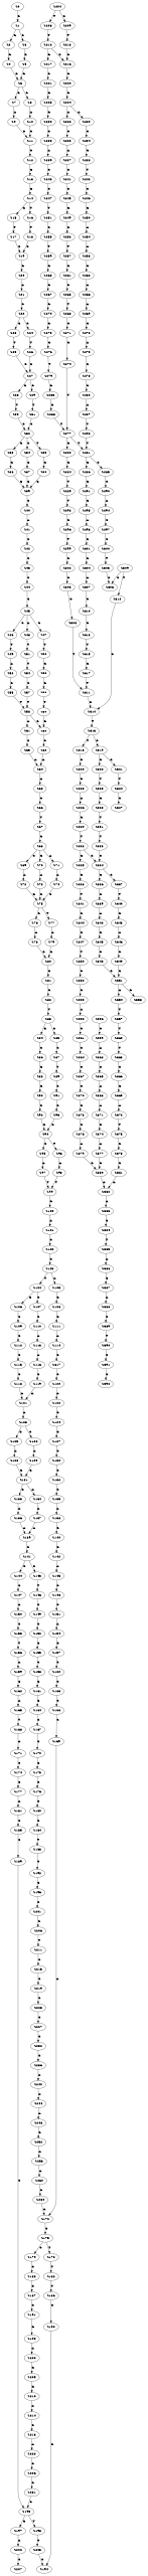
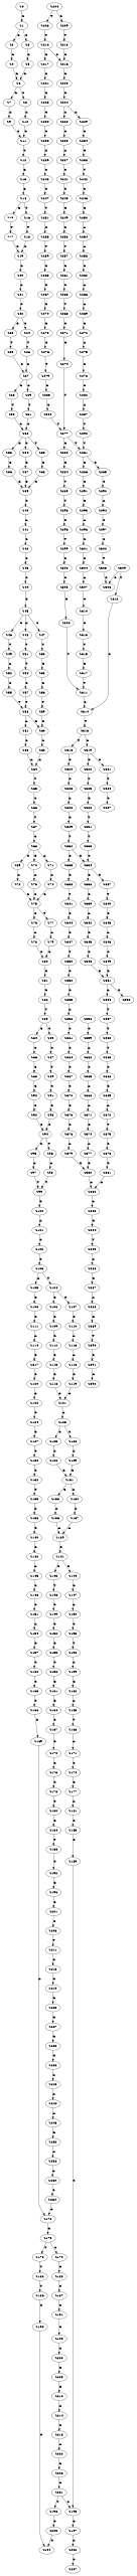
  strict digraph {
    S0
    S1
    S2
    S3
    S4
    S5
    S6
    S7
    S8
    S9
    S10
    S11
    S12
    S13
    S14
    S15
    S16
    S17
    S18
    S19
    S20
    S21
    S22
    S23
    S24
    S25
    S26
    S27
    S28
    S29
    S30
    S31
    S32
    S33
    S34
    S35
    S36
    S37
    S38
    S39
    S40
    S41
    S42
    S43
    S44
    S45
    S46
    S47
    S48
    S49
    S50
    S51
    S52
    S53
    S54
    S55
    S56
    S57
    S58
    S59
    S60
    S61
    S62
    S63
    S64
    S65
    S66
    S67
    S68
    S69
    S70
    S71
    S72
    S73
    S74
    S75
    S76
    S77
    S78
    S79
    S80
    S81
    S82
    S83
    S84
    S85
    S86
    S87
    S88
    S89
    S90
    S91
    S92
    S93
    S94
    S95
    S96
    S97
    S98
    S99
    S100
    S101
    S102
    S103
    S104
    S105
    S106
    S107
    S108
    S109
    S110
    S111
    S112
    S113
    S114
    S115
    S116
    n118 [label=S617]
    S118
    S119
    S120
    S121
    S122
    S123
    S124
    S125
    S126
    S127
    S128
    S129
    S130
    S131
    S132
    S133
    S134
    S135
    S136
    S137
    S138
    S139
    S140
    S141
    S142
    S143
    S144
    S145
    S146
    S147
    S148
    S149
    S150
    S151
    S152
    S153
    S154
    S155
    S156
    S157
    S158
    S159
    S160
    S161
    S162
    S163
    S164
    S165
    S166
    S167
    S168
    S169
    S170
    S171
    S172
    S173
    S174
    S175
    S176
    S177
    S178
    S179
    S180
    S181
    S182
    S183
    S184
    S185
    S186
    S187
    S188
    S189
    S190
    S191
    S192
    S193
    S194
    S195
    S196
    S197
    S198
    S200
    S201
    S202
    S203
    S205
    S206
    S207
    S204
    S208
    S209
    S210
    S211
    S212
    S213
    S214
    S215
    S216
    S217
    S218
    S219
    S220
    S221
    S222
    S223
    S224
    S225
    S226
    S227
    S228
    S229
    S230
    S231
    S232
    S233
    S234
    S235
    S236
    S237
    S238
    S239
    S240
    S241
    S242
    S243
    S244
    S245
    S246
    S247
    S248
    S249
    S250
    S251
    S252
    S253
    S254
    S255
    S256
    S257
    S258
    S259
    S260
    S261
    S262
    S263
    S264
    S265
    S266
    S267
    S268
    S269
    S270
    S271
    S272
    S273
    S274
    S275
    S276
    S277
    S278
    S279
    S280
    S281
    S282
    S283
    S284
    S285
    S286
    S287
    S288
    S289
    S290
    S291
    S292
    S293
    S294
    S295
    S296
    S297
    S298
    S299
    S300
    S301
    S302
    S303
    S304
    S305
    S306
    S307
    S308
    S310
    S311
    S309
    S312
    S313
    S314
    S315
    S316
    S317
    S318
    S319
    S320
    S321
    S322
    S323
    S324
    S325
    S326
    S327
    S328
    S329
    S331
    S332
    S333
    S334
    S335
    S336
    S337
    S338
    S339
    S340
    S341
    S342
    S343
    S344
    S345
    S346
    S347
    S348
    S349
    S350
    S351
    S352
    S353
    S354
    S355
    S357
    S358
    S356
    S359
    S360
    S361
    S362
    S363
    S364
    S365
    S366
    S367
    S368
    S369
    S370
    S371
    S372
    S373
    S374
    S375
    S376
    S377
    S378
    S379
    S380
    S381
    S382
    S383
    S384
    S385
    S386
    S387
    S388
    S389
    S390
    S391
    S392
    S0 -> S1 [label=C]
    S1 -> S2 [label=G]
    S1 -> S3 [label=C]
    S2 -> S4 [label=G]
    S3 -> S5 [label=G]
    S4 -> S6 [label=G]
    S5 -> S6 [label=G]
    S6 -> S7 [label=G]
    S6 -> S8 [label=C]
    S7 -> S9 [label=A]
    S8 -> S10 [label=A]
    S9 -> S11 [label=C]
    S10 -> S11 [label=C]
    S11 -> S12 [label=C]
    S12 -> S13 [label=G]
    S13 -> S14 [label=G]
    S14 -> S15 [label=G]
    S14 -> S16 [label=T]
    S15 -> S17 [label=T]
    S16 -> S18 [label=T]
    S17 -> S19 [label=C]
    S18 -> S19 [label=C]
    S19 -> S20 [label=G]
    S20 -> S21 [label=A]
    S21 -> S22 [label=C]
    S22 -> S23 [label=G]
    S22 -> S24 [label=C]
    S23 -> S25 [label=T]
    S24 -> S26 [label=T]
    S25 -> S27 [label=C]
    S26 -> S27 [label=C]
    S27 -> S28 [label=G]
    S27 -> S29 [label=C]
    S28 -> S30 [label=T]
    S29 -> S31 [label=T]
    S30 -> S32 [label=C]
    S31 -> S32 [label=C]
    S32 -> S33 [label=G]
    S32 -> S34 [label=C]
    S32 -> S35 [label=T]
    S33 -> S36 [label=G]
    S34 -> S37 [label=G]
    S35 -> S38 [label=G]
    S36 -> S39 [label=G]
    S37 -> S39 [label=G]
    S38 -> S39 [label=G]
    S39 -> S40 [label=C]
    S40 -> S41 [label=A]
    S41 -> S42 [label=C]
    S42 -> S43 [label=C]
    S43 -> S44 [label=C]
    S44 -> S45 [label=G]
    S45 -> S46 [label=C]
    S45 -> S47 [label=G]
    S45 -> S48 [label=A]
    S46 -> S49 [label=T]
    S47 -> S50 [label=T]
    S48 -> S51 [label=T]
    S49 -> S52 [label=A]
    S50 -> S53 [label=G]
    S51 -> S54 [label=T]
    S52 -> S55 [label=C]
    S53 -> S56 [label=G]
    S54 -> S57 [label=C]
    S55 -> S58 [label=T]
    S56 -> S59 [label=T]
    S57 -> S58 [label=T]
    S58 -> S60 [label=G]
    S58 -> S61 [label=A]
    S59 -> S60 [label=G]
    S60 -> S62 [label=C]
    S61 -> S63 [label=C]
    S62 -> S64 [label=A]
    S63 -> S64 [label=A]
-   S64 -> S65 [label=A]
+   S64 -> S65 [label=T]
    S65 -> S66 [label=C]
    S66 -> S67 [label=T]
    S67 -> S68 [label=G]
    S68 -> S69 [label=C]
    S68 -> S70 [label=G]
    S68 -> S71 [label=A]
    S69 -> S72 [label=A]
    S70 -> S73 [label=A]
    S71 -> S74 [label=A]
    S72 -> S75 [label=G]
    S73 -> S75 [label=G]
    S74 -> S75 [label=G]
    S75 -> S76 [label=C]
    S75 -> S77 [label=T]
    S76 -> S78 [label=A]
    S77 -> S79 [label=A]
    S78 -> S80 [label=G]
    S79 -> S80 [label=G]
    S80 -> S81 [label=G]
    S81 -> S82 [label=G]
    S82 -> S83 [label=T]
    S83 -> S84 [label=G]
    S83 -> S85 [label=C]
    S84 -> S86 [label=C]
    S85 -> S87 [label=C]
    S86 -> S88 [label=G]
    S87 -> S89 [label=T]
    S88 -> S90 [label=G]
    S89 -> S91 [label=C]
    S90 -> S92 [label=C]
    S91 -> S93 [label=C]
    S92 -> S94 [label=G]
    S93 -> S94 [label=G]
    S94 -> S95 [label=C]
    S94 -> S96 [label=T]
    S95 -> S97 [label=A]
    S96 -> S98 [label=A]
    S97 -> S99 [label=T]
    S98 -> S99 [label=T]
    S99 -> S100 [label=G]
    S100 -> S101 [label=A]
    S101 -> S102 [label=C]
    S102 -> S103 [label=C]
    S103 -> S104 [label=T]
    S103 -> S105 [label=A]
    S104 -> S106 [label=G]
    S104 -> S107 [label=C]
    S105 -> S108 [label=G]
    S106 -> S109 [label=C]
    S107 -> S110 [label=C]
    S108 -> S111 [label=G]
    S109 -> S112 [label=G]
    S110 -> S113 [label=A]
    S111 -> S114 [label=A]
    S112 -> S115 [label=C]
    S113 -> S116 [label=A]
    S114 -> n118 [label=C]
    S115 -> S118 [label=G]
    S116 -> S119 [label=G]
    n118 -> S120 [label=C]
    S118 -> S121 [label=A]
    S119 -> S121 [label=A]
    S120 -> S122 [label=A]
    S121 -> S123 [label=A]
    S122 -> S124 [label=G]
    S123 -> S125 [label=G]
    S123 -> S126 [label=C]
    S124 -> S127 [label=G]
    S125 -> S128 [label=A]
    S126 -> S129 [label=A]
    S127 -> S130 [label=C]
    S128 -> S131 [label=G]
    S129 -> S131 [label=G]
    S130 -> S132 [label=C]
    S131 -> S133 [label=G]
    S131 -> S134 [label=A]
    S132 -> S135 [label=C]
    S133 -> S136 [label=A]
    S134 -> S137 [label=A]
    S135 -> S138 [label=A]
    S136 -> S139 [label=A]
    S137 -> S139 [label=A]
    S138 -> S140 [label=G]
    S139 -> S141 [label=C]
    S140 -> S142 [label=G]
    S141 -> S143 [label=C]
    S141 -> S144 [label=G]
    S142 -> S145 [label=A]
    S143 -> S146 [label=T]
    S144 -> S147 [label=G]
    S145 -> S148 [label=C]
    S146 -> S149 [label=C]
    S147 -> S150 [label=A]
    S148 -> S151 [label=C]
    S149 -> S152 [label=C]
    S150 -> S153 [label=C]
    S151 -> S154 [label=A]
    S152 -> S155 [label=G]
    S153 -> S156 [label=T]
    S154 -> S157 [label=G]
    S155 -> S158 [label=C]
    S156 -> S159 [label=A]
    S157 -> S160 [label=C]
    S158 -> S161 [label=G]
    S159 -> S162 [label=G]
    S160 -> S163 [label=C]
    S161 -> S164 [label=G]
    S162 -> S165 [label=A]
    S163 -> S166 [label=C]
    S164 -> S167 [label=C]
    S165 -> S168 [label=T]
    S166 -> S169 [label=C]
    S167 -> S170 [label=G]
    S168 -> S171 [label=A]
    S169 -> S172 [label=A]
    S170 -> S173 [label=G]
    S171 -> S174 [label=C]
    S172 -> S175 [label=G]
    S173 -> S176 [label=C]
    S174 -> S177 [label=G]
    S175 -> S178 [label=T]
    S175 -> S179 [label=C]
    S176 -> S180 [label=C]
    S177 -> S181 [label=A]
    S178 -> S182 [label=T]
    S179 -> S183 [label=C]
    S180 -> S184 [label=G]
    S181 -> S185 [label=C]
    S182 -> S186 [label=T]
    S183 -> S187 [label=C]
    S184 -> S188 [label=T]
    S185 -> S189 [label=C]
    S186 -> S190 [label=C]
    S187 -> S191 [label=C]
    S188 -> S192 [label=C]
    S189 -> S193 [label=C]
    S190 -> S194 [label=C]
    S191 -> S195 [label=G]
    S192 -> S196 [label=G]
    S193 -> S197 [label=G]
-   S193 -> S198 [label=T]
+   S231 -> S198 [label=T]
    S195 -> S200 [label=A]
    S196 -> S201 [label=C]
    S197 -> S202 [label=A]
    S198 -> S203 [label=C]
    S200 -> S205 [label=G]
    S201 -> S206 [label=C]
    S202 -> S207 [label=C]
    S203 -> S194 [label=C]
    S205 -> S210 [label=G]
    S206 -> S211 [label=T]
    S204 -> S208 [label=T]
    S204 -> S209 [label=C]
    S208 -> S212 [label=T]
    S209 -> S213 [label=T]
    S210 -> S214 [label=A]
    S211 -> S215 [label=C]
    S212 -> S216 [label=C]
    S212 -> S217 [label=G]
    S213 -> S216 [label=C]
    S214 -> S218 [label=C]
    S215 -> S219 [label=G]
    S216 -> S220 [label=G]
    S217 -> S221 [label=C]
    S218 -> S222 [label=A]
    S219 -> S223 [label=G]
    S220 -> S224 [label=G]
    S221 -> S225 [label=G]
    S222 -> S226 [label=C]
    S223 -> S227 [label=G]
    S224 -> S228 [label=A]
    S224 -> S229 [label=A]
    S225 -> S230 [label=G]
    S226 -> S231 [label=C]
    S227 -> S232 [label=G]
    S228 -> S233 [label=C]
    S229 -> S234 [label=C]
    S230 -> S235 [label=C]
    S231 -> S193 [label=C]
    S232 -> S236 [label=G]
    S233 -> S237 [label=A]
    S234 -> S238 [label=G]
    S235 -> S239 [label=A]
    S236 -> S240 [label=A]
    S237 -> S241 [label=C]
    S238 -> S242 [label=T]
    S239 -> S243 [label=C]
    S240 -> S244 [label=A]
    S241 -> S245 [label=C]
    S242 -> S246 [label=C]
    S243 -> S247 [label=C]
    S244 -> S248 [label=A]
    S245 -> S249 [label=G]
    S246 -> S250 [label=G]
    S247 -> S251 [label=T]
    S248 -> S252 [label=G]
    S249 -> S253 [label=C]
    S250 -> S254 [label=A]
    S251 -> S255 [label=C]
    S252 -> S256 [label=A]
    S253 -> S257 [label=T]
    S254 -> S258 [label=A]
    S255 -> S259 [label=T]
    S256 -> S260 [label=A]
    S257 -> S261 [label=G]
    S258 -> S262 [label=G]
    S259 -> S263 [label=G]
    S260 -> S264 [label=C]
    S261 -> S265 [label=C]
    S262 -> S266 [label=A]
    S263 -> S267 [label=G]
    S264 -> S172 [label=A]
    S265 -> S268 [label=T]
    S266 -> S269 [label=A]
    S267 -> S270 [label=G]
    S268 -> S271 [label=C]
    S269 -> S272 [label=G]
    S270 -> S273 [label=G]
    S271 -> S274 [label=G]
    S272 -> S275 [label=A]
    S273 -> S276 [label=G]
    S274 -> S277 [label=T]
    S275 -> S278 [label=C]
    S276 -> S279 [label=T]
    S277 -> S280 [label=G]
    S277 -> S281 [label=T]
    S278 -> S282 [label=C]
    S279 -> S283 [label=G]
    S280 -> S284 [label=G]
    S281 -> S285 [label=C]
    S281 -> S286 [label=G]
    S282 -> S287 [label=A]
    S283 -> S288 [label=G]
    S284 -> S289 [label=T]
    S285 -> S290 [label=C]
    S286 -> S291 [label=G]
    S287 -> S292 [label=T]
    S288 -> S277 [label=T]
    S289 -> S293 [label=T]
    S290 -> S294 [label=A]
    S291 -> S295 [label=G]
    S292 -> S281 [label=T]
    S293 -> S296 [label=G]
    S294 -> S297 [label=C]
    S295 -> S298 [label=A]
    S296 -> S299 [label=T]
    S297 -> S300 [label=C]
    S298 -> S301 [label=C]
    S299 -> S302 [label=C]
    S300 -> S303 [label=T]
    S301 -> S304 [label=G]
    S302 -> S305 [label=C]
    S303 -> S306 [label=C]
    S304 -> S307 [label=A]
    S305 -> S308 [label=G]
    S307 -> S310 [label=C]
    S308 -> S311 [label=T]
    S310 -> S313 [label=G]
    S311 -> S314 [label=C]
    S309 -> S306 [label=C]
    S309 -> S312 [label=T]
    S312 -> S314 [label=C]
    S313 -> S315 [label=T]
    S314 -> S316 [label=T]
    S315 -> S317 [label=G]
    S316 -> S318 [label=T]
    S316 -> S319 [label=C]
    S317 -> S311 [label=T]
    S318 -> S320 [label=C]
    S319 -> S321 [label=C]
    S319 -> S322 [label=G]
    S320 -> S323 [label=C]
    S321 -> S324 [label=T]
    S322 -> S325 [label=T]
    S323 -> S326 [label=A]
    S324 -> S327 [label=C]
    S325 -> S328 [label=G]
    S326 -> S329 [label=G]
    S328 -> S331 [label=T]
    S329 -> S332 [label=T]
    S331 -> S333 [label=T]
    S332 -> S334 [label=C]
    S332 -> S335 [label=G]
    S333 -> S334 [label=C]
    S334 -> S336 [label=G]
    S334 -> S337 [label=C]
    S335 -> S338 [label=G]
    S336 -> S339 [label=C]
    S337 -> S340 [label=T]
    S338 -> S341 [label=T]
    S339 -> S342 [label=A]
    S340 -> S343 [label=G]
    S341 -> S344 [label=C]
    S342 -> S345 [label=G]
    S343 -> S346 [label=A]
    S344 -> S347 [label=C]
    S345 -> S348 [label=C]
    S346 -> S349 [label=C]
    S347 -> S350 [label=T]
    S348 -> S351 [label=G]
    S349 -> S351 [label=G]
    S350 -> S352 [label=C]
    S351 -> S353 [label=G]
    S351 -> S354 [label=A]
    S352 -> S355 [label=G]
    S354 -> S357 [label=T]
    S355 -> S358 [label=A]
    S357 -> S360 [label=T]
    S358 -> S361 [label=C]
    S356 -> S359 [label=C]
    S359 -> S362 [label=A]
    S360 -> S363 [label=T]
    S361 -> S364 [label=C]
    S362 -> S365 [label=C]
    S363 -> S366 [label=C]
    S364 -> S367 [label=C]
    S365 -> S368 [label=A]
    S366 -> S369 [label=G]
    S367 -> S370 [label=C]
    S368 -> S371 [label=A]
    S369 -> S372 [label=A]
    S370 -> S373 [label=G]
    S371 -> S374 [label=G]
    S372 -> S375 [label=T]
    S373 -> S376 [label=C]
    S374 -> S377 [label=A]
    S375 -> S378 [label=C]
    S376 -> S379 [label=A]
    S377 -> S380 [label=G]
    S378 -> S381 [label=G]
    S379 -> S380 [label=G]
    S380 -> S382 [label=A]
    S381 -> S382 [label=A]
    S382 -> S383 [label=A]
    S383 -> S384 [label=G]
    S384 -> S385 [label=T]
    S385 -> S386 [label=A]
    S386 -> S387 [label=G]
    S387 -> S388 [label=A]
    S388 -> S389 [label=G]
    S389 -> S390 [label=T]
    S390 -> S391 [label=C]
    S391 -> S392 [label=G]
  }
